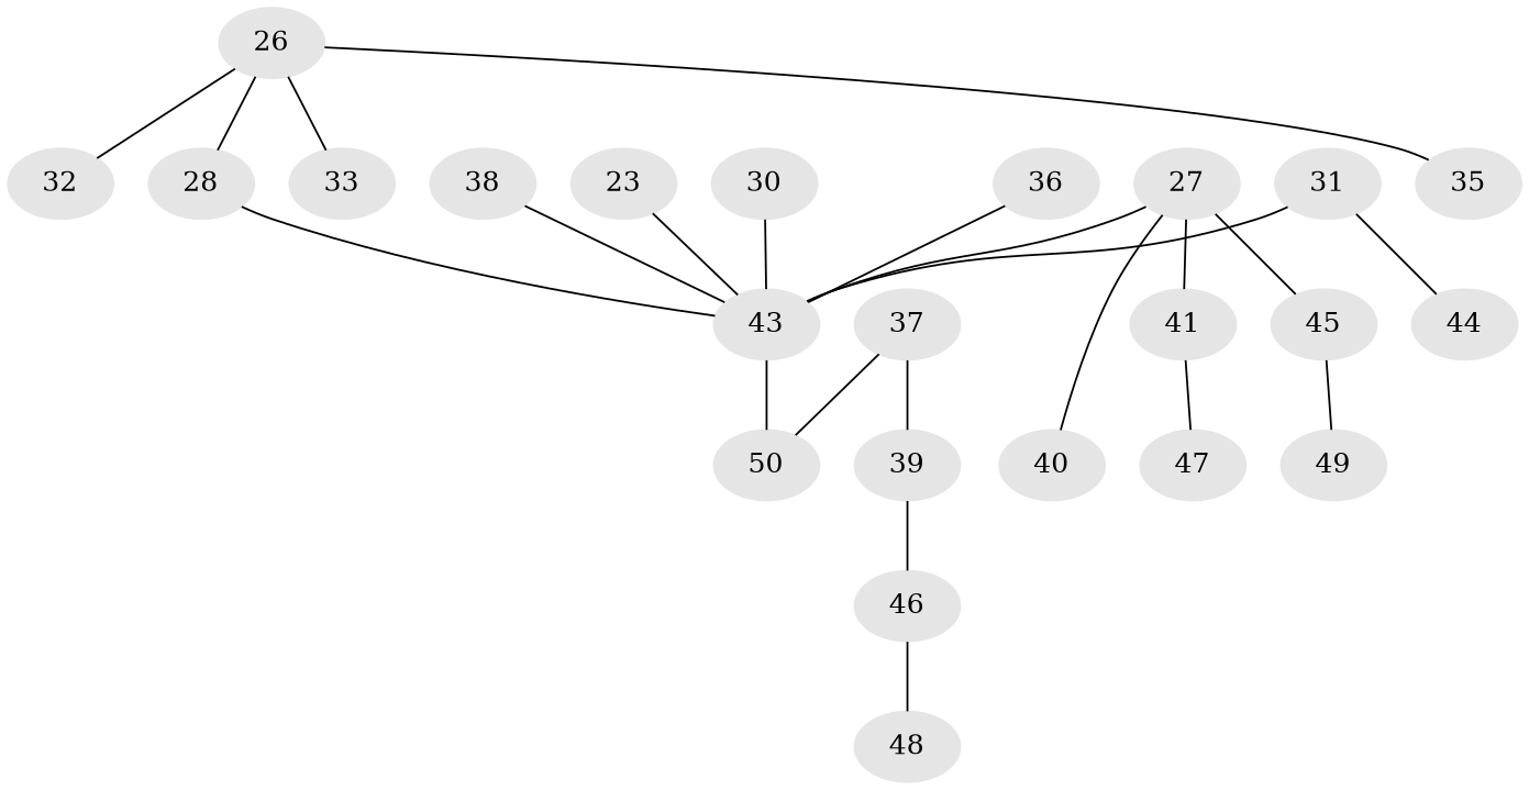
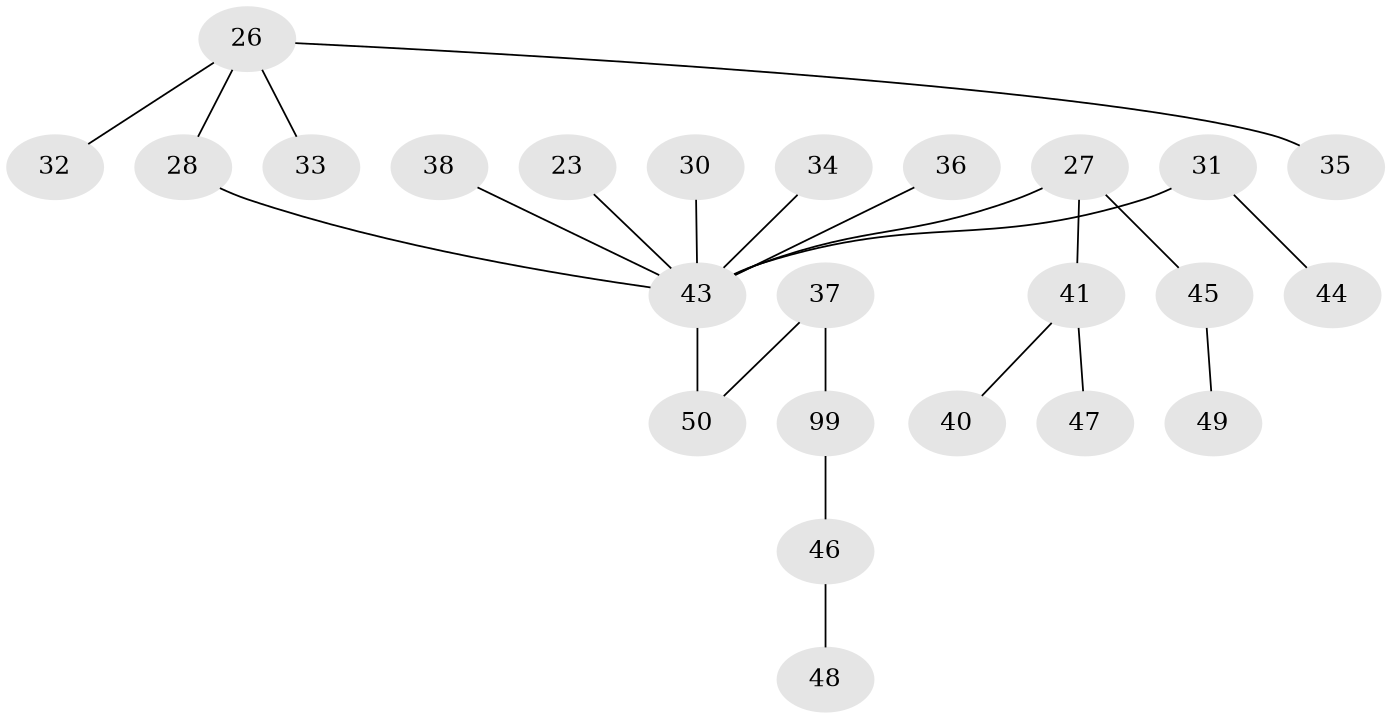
  graph {
    node [color=gray90 style=filled]
    43 [super="+17+18+5+29+25+9+20+21"]
    50 [super="+24"]
    23
    26 [super="+11+15"]
    28 [super="+7"]
    32
    33
    35
    27
    40
    41
    45
    47
    49
    30
    31
    44
+   34
    36
    37
-   39
+   39 [label=99]
    46
    38
    48
    43 -- 50
    23 -- 43
    26 -- 28
    26 -- 32
    26 -- 33
    26 -- 35
    28 -- 43
    27 -- 43
-   27 -- 40
+   41 -- 40
    27 -- 41
    27 -- 45
    41 -- 47
    45 -- 49
    30 -- 43
    31 -- 43
    31 -- 44
+   34 -- 43
    36 -- 43
    37 -- 50
    37 -- 39
    39 -- 46
    46 -- 48
    38 -- 43
  }
